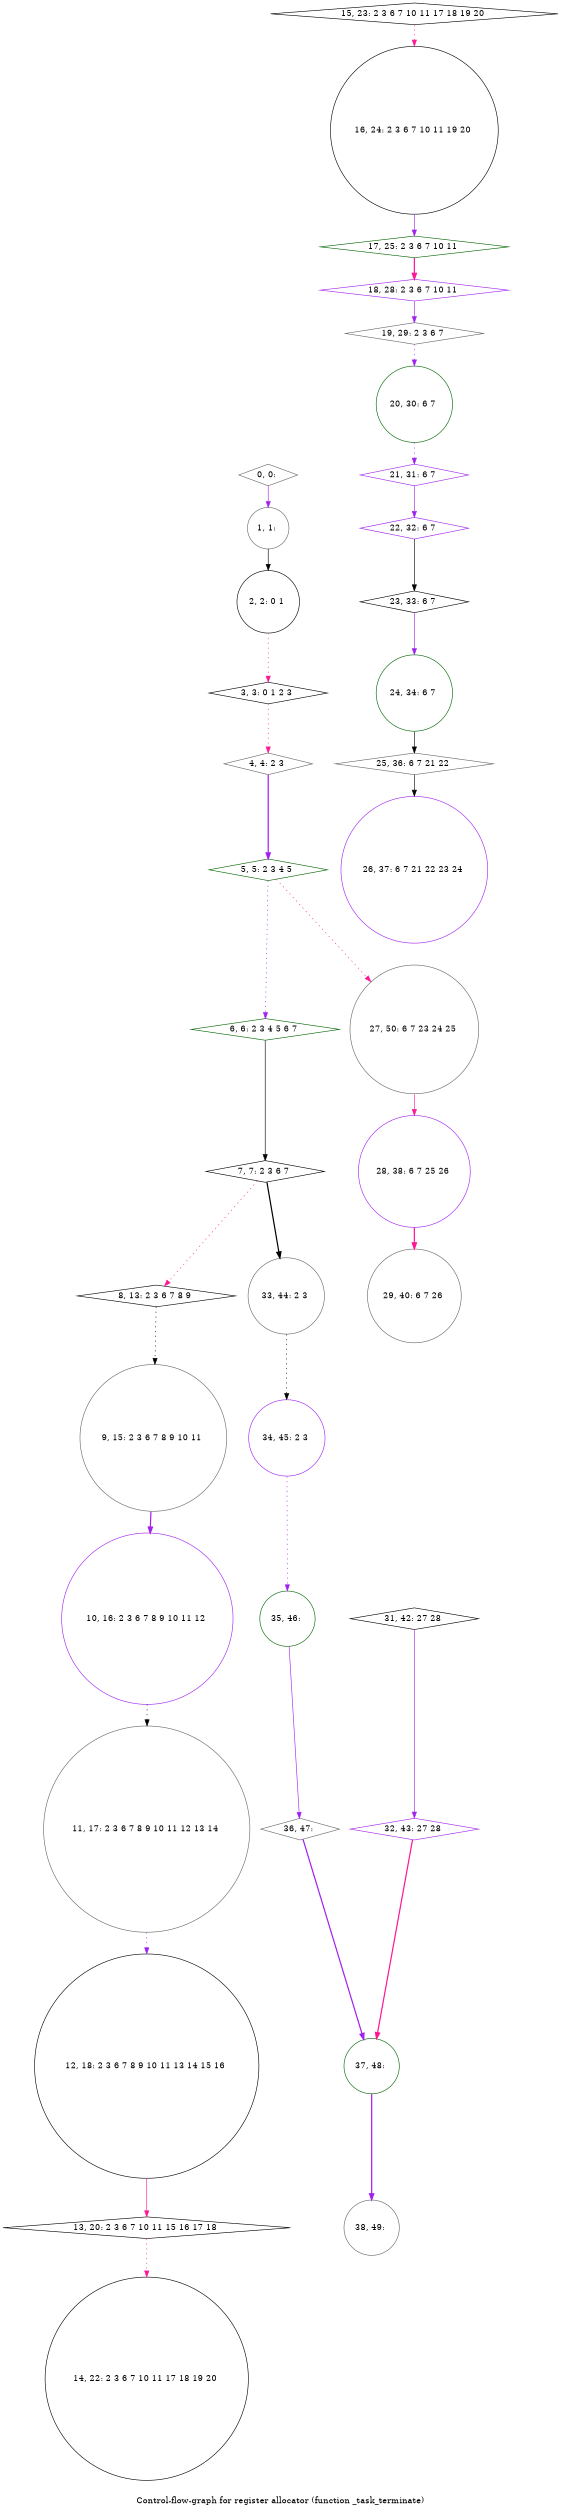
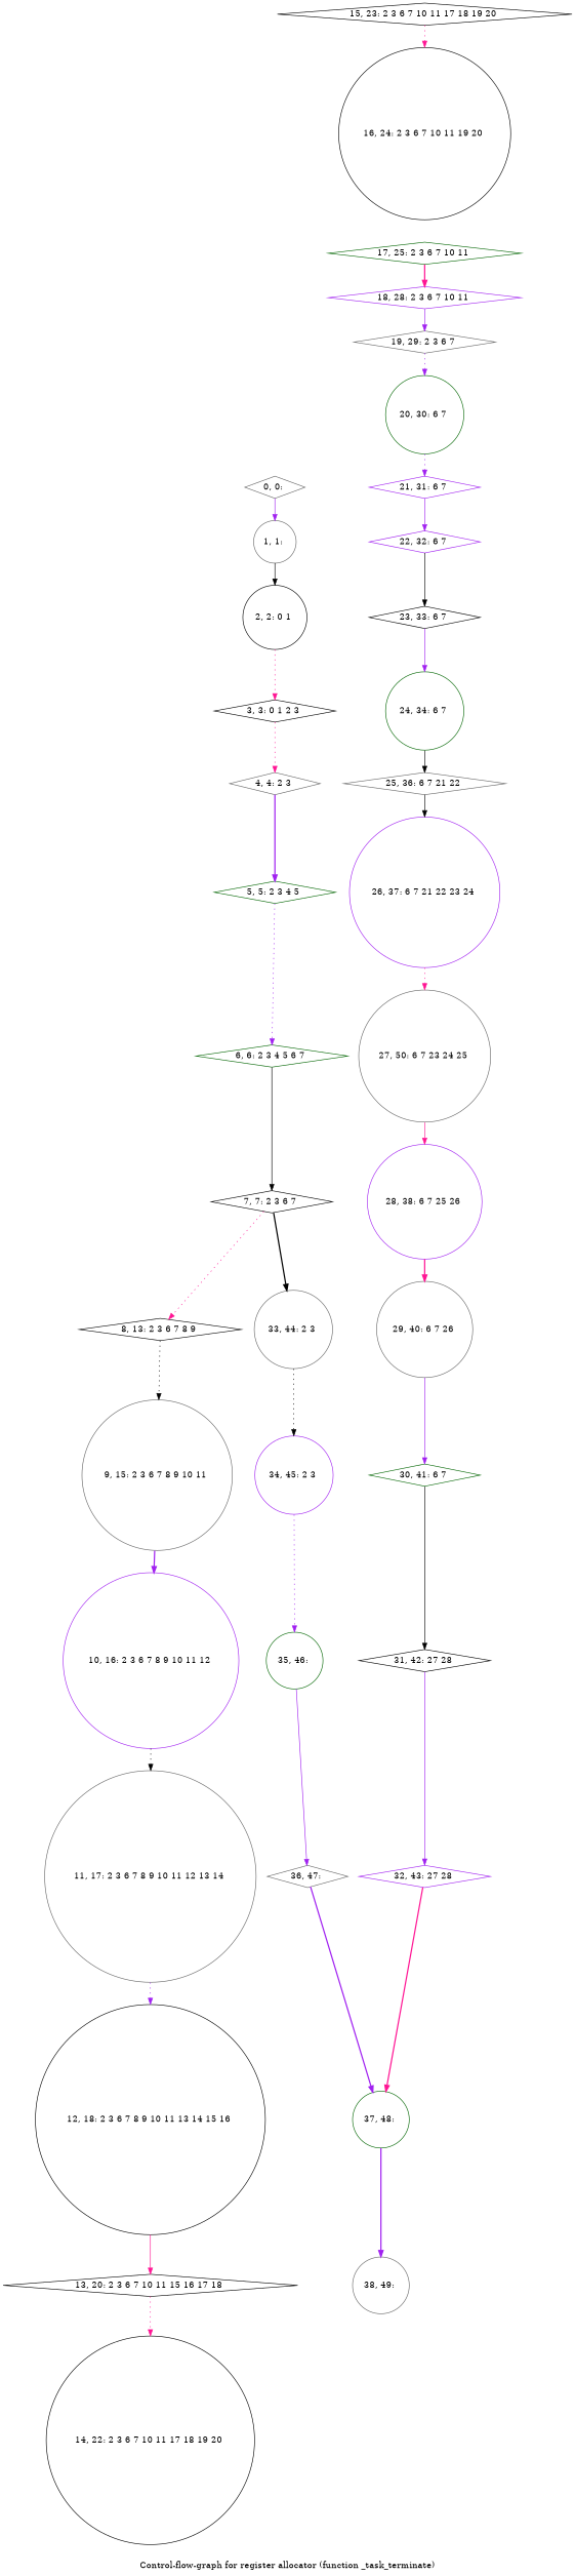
  digraph {
    label="Control-flow-graph for register allocator (function _task_terminate)"
    node [color=gray40 shape=diamond]
    edge [color=purple style=solid]
    n1 [label="0, 0: "]
    n2 [label="1, 1: " shape=circle]
    n3 [color=black label="2, 2: 0 1 " shape=circle]
    n4 [color=black label="3, 3: 0 1 2 3 "]
    n5 [label="4, 4: 2 3 "]
    n6 [color=darkgreen label="5, 5: 2 3 4 5 "]
    n7 [color=darkgreen label="6, 6: 2 3 4 5 6 7 "]
    n8 [color=black label="7, 7: 2 3 6 7 "]
    n9 [color=black label="8, 13: 2 3 6 7 8 9 "]
    n10 [label="33, 44: 2 3 " shape=circle]
    n11 [label="9, 15: 2 3 6 7 8 9 10 11 " shape=circle]
    n12 [color=purple label="34, 45: 2 3 " shape=circle]
    n13 [color=purple label="10, 16: 2 3 6 7 8 9 10 11 12 " shape=circle]
    n14 [label="11, 17: 2 3 6 7 8 9 10 11 12 13 14 " shape=circle]
    n15 [color=black label="12, 18: 2 3 6 7 8 9 10 11 13 14 15 16 " shape=circle]
    n16 [color=black label="13, 20: 2 3 6 7 10 11 15 16 17 18 "]
    n17 [color=black label="14, 22: 2 3 6 7 10 11 17 18 19 20 " shape=circle]
    n18 [color=black label="15, 23: 2 3 6 7 10 11 17 18 19 20 "]
    n19 [color=black label="16, 24: 2 3 6 7 10 11 19 20 " shape=circle]
    n20 [color=darkgreen label="17, 25: 2 3 6 7 10 11 "]
    n21 [color=purple label="18, 28: 2 3 6 7 10 11 "]
    n22 [label="19, 29: 2 3 6 7 "]
    n23 [color=darkgreen label="20, 30: 6 7 " shape=circle]
    n24 [color=purple label="21, 31: 6 7 "]
    n25 [color=purple label="22, 32: 6 7 "]
    n26 [color=black label="23, 33: 6 7 "]
    n27 [color=darkgreen label="24, 34: 6 7 " shape=circle]
    n28 [label="25, 36: 6 7 21 22 "]
    n29 [color=purple label="26, 37: 6 7 21 22 23 24 " shape=circle]
    n30 [label="27, 50: 6 7 23 24 25 " shape=circle]
    n31 [color=purple label="28, 38: 6 7 25 26 " shape=circle]
    n32 [label="29, 40: 6 7 26 " shape=circle]
+   n33 [color=darkgreen label="30, 41: 6 7 "]
    n34 [color=black label="31, 42: 27 28 "]
    n35 [color=purple label="32, 43: 27 28 "]
    n36 [color=darkgreen label="37, 48: " shape=circle]
    n37 [label="38, 49: " shape=circle]
    n38 [color=darkgreen label="35, 46: " shape=circle]
    n39 [label="36, 47: "]
    n1 -> n2
    n2 -> n3 [color=black]
    n3 -> n4 [color=deeppink style=dotted]
    n4 -> n5 [color=deeppink style=dotted]
    n5 -> n6 [style=bold]
    n6 -> n7 [style=dotted]
    n7 -> n8 [color=black]
    n8 -> n9 [color=deeppink style=dotted]
    n8 -> n10 [color=black style=bold]
    n9 -> n11 [color=black style=dotted]
    n10 -> n12 [color=black style=dotted]
    n11 -> n13 [style=bold]
    n12 -> n38 [style=dotted]
    n13 -> n14 [color=black style=dotted]
    n14 -> n15 [style=dotted]
    n15 -> n16 [color=deeppink]
    n16 -> n17 [color=deeppink style=dotted]
    n18 -> n19 [color=deeppink style=dotted]
-   n19 -> n20
    n20 -> n21 [color=deeppink style=bold]
    n21 -> n22
    n22 -> n23 [style=dotted]
    n23 -> n24 [style=dotted]
    n24 -> n25
    n25 -> n26 [color=black]
    n26 -> n27
    n27 -> n28 [color=black]
    n28 -> n29 [color=black]
-   n6 -> n30 [color=deeppink style=dotted]
+   n29 -> n30 [color=deeppink style=dotted]
    n30 -> n31 [color=deeppink]
    n31 -> n32 [color=deeppink style=bold]
+   n32 -> n33
+   n33 -> n34 [color=black]
    n34 -> n35
    n35 -> n36 [color=deeppink style=bold]
    n36 -> n37 [style=bold]
    n38 -> n39
    n39 -> n36 [style=bold]
  }
